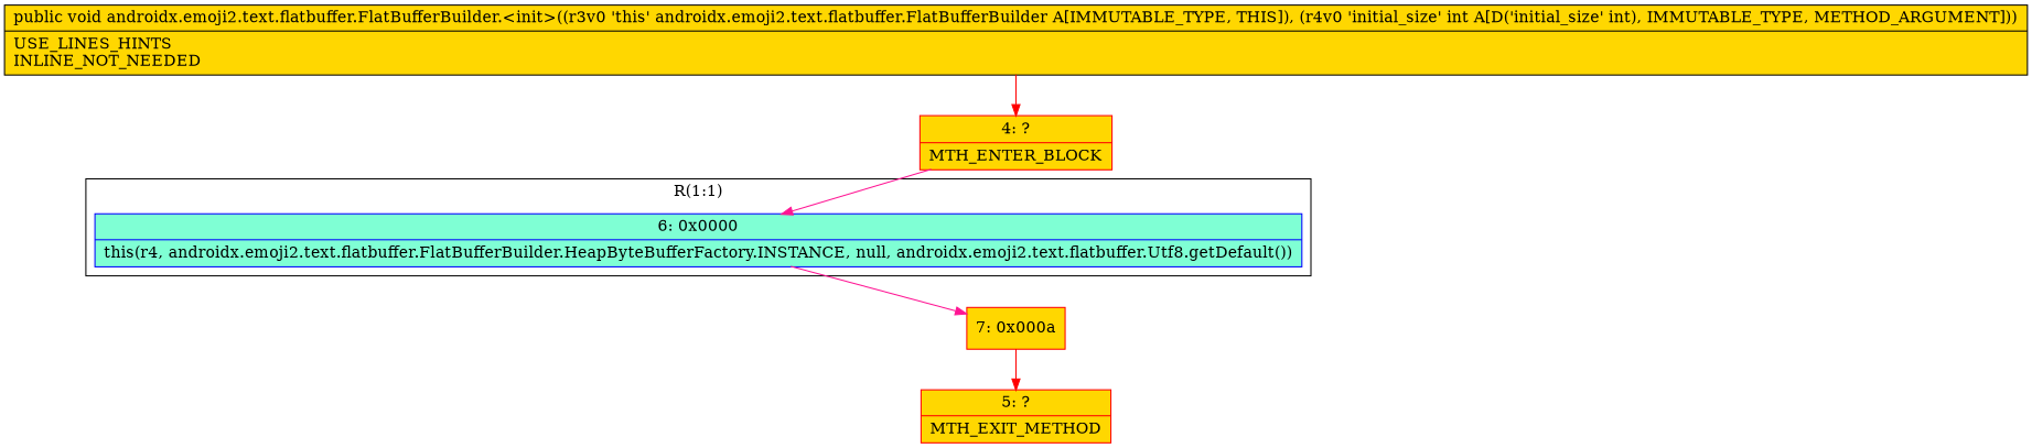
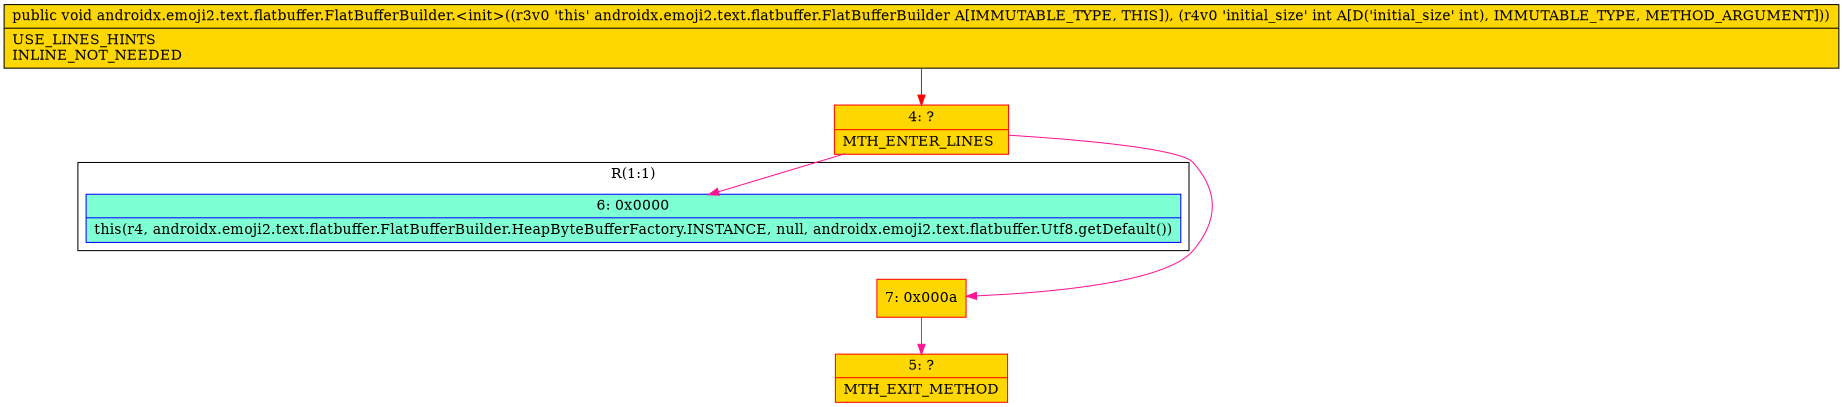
  digraph {
    node [color=red fillcolor=gold shape=record style=filled]
    edge [color=deeppink]
    n1 [color=blue fillcolor=aquamarine label="{6\:\ 0x0000|this(r4, androidx.emoji2.text.flatbuffer.FlatBufferBuilder.HeapByteBufferFactory.INSTANCE, null, androidx.emoji2.text.flatbuffer.Utf8.getDefault())\l}"]
    n2 [label="{7\:\ 0x000a}"]
    n3 [label="{5\:\ ?|MTH_EXIT_METHOD\l}"]
-   n4 [label="{4\:\ ?|MTH_ENTER_BLOCK\l}"]
+   n4 [label="{4\:\ ?|MTH_ENTER_LINES\l}"]
    n5 [label="{public void androidx.emoji2.text.flatbuffer.FlatBufferBuilder.\<init\>((r3v0 'this' androidx.emoji2.text.flatbuffer.FlatBufferBuilder A[IMMUTABLE_TYPE, THIS]), (r4v0 'initial_size' int A[D('initial_size' int), IMMUTABLE_TYPE, METHOD_ARGUMENT]))  | USE_LINES_HINTS\lINLINE_NOT_NEEDED\l}" color=""]
    subgraph cluster_1 {
      label="R(1:1)"
      n1
    }
-   n1 -> n2
-   n2 -> n3 [color=red]
+   n4 -> n2
+   n2 -> n3
    n4 -> n1
    n5 -> n4 [color=red]
  }
